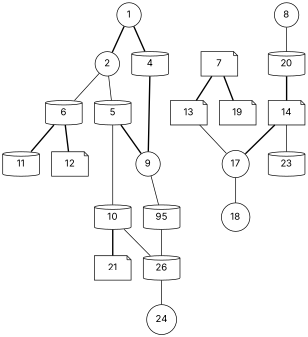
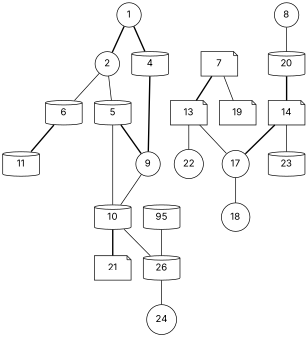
  graph {
    fontname=Inter
    node [chem=C fontname=Inter shape=cylinder]
    edge [fontname=Inter style=solid valence=1]
    1 [shape=circle]
    2 [shape=circle]
    4 [chem=N]
    5 [chem=N]
    6 [chem=N]
    9 [shape=circle]
    10
    11 [chem=O]
-   12 [chem=O shape=note]
    7 [shape=note]
    13 [shape=note]
    19 [chem=H shape=note]
    8 [shape=circle]
    20 [chem=H]
    n15 [chem=S label=95]
    n16 [label=26]
    21 [chem=H shape=note]
    17 [shape=circle]
+   22 [chem=H shape=circle]
    14 [shape=note]
    23 [chem=H]
    24 [chem=H shape=circle]
    18 [chem=Cl shape=circle]
    1 -- 2 [style=bold valence=2]
    1 -- 4 [style=bold]
    2 -- 5
    2 -- 6
    4 -- 9 [style=bold valence=2]
    5 -- 9 [style=bold]
    5 -- 10
    6 -- 11 [style=bold valence=2]
-   6 -- 12 [style=bold]
-   9 -- n15
+   9 -- 10
    10 -- n16 [valence=2]
    10 -- 21 [style=bold]
    7 -- 13 [style=bold]
-   7 -- 19 [style=bold]
+   7 -- 19
    13 -- 17 [valence=2]
+   13 -- 22
    8 -- 20
    20 -- 14 [style=bold valence=2]
    n15 -- n16
    n16 -- 24
    17 -- 18
    14 -- 17 [style=bold]
    14 -- 23
  }
